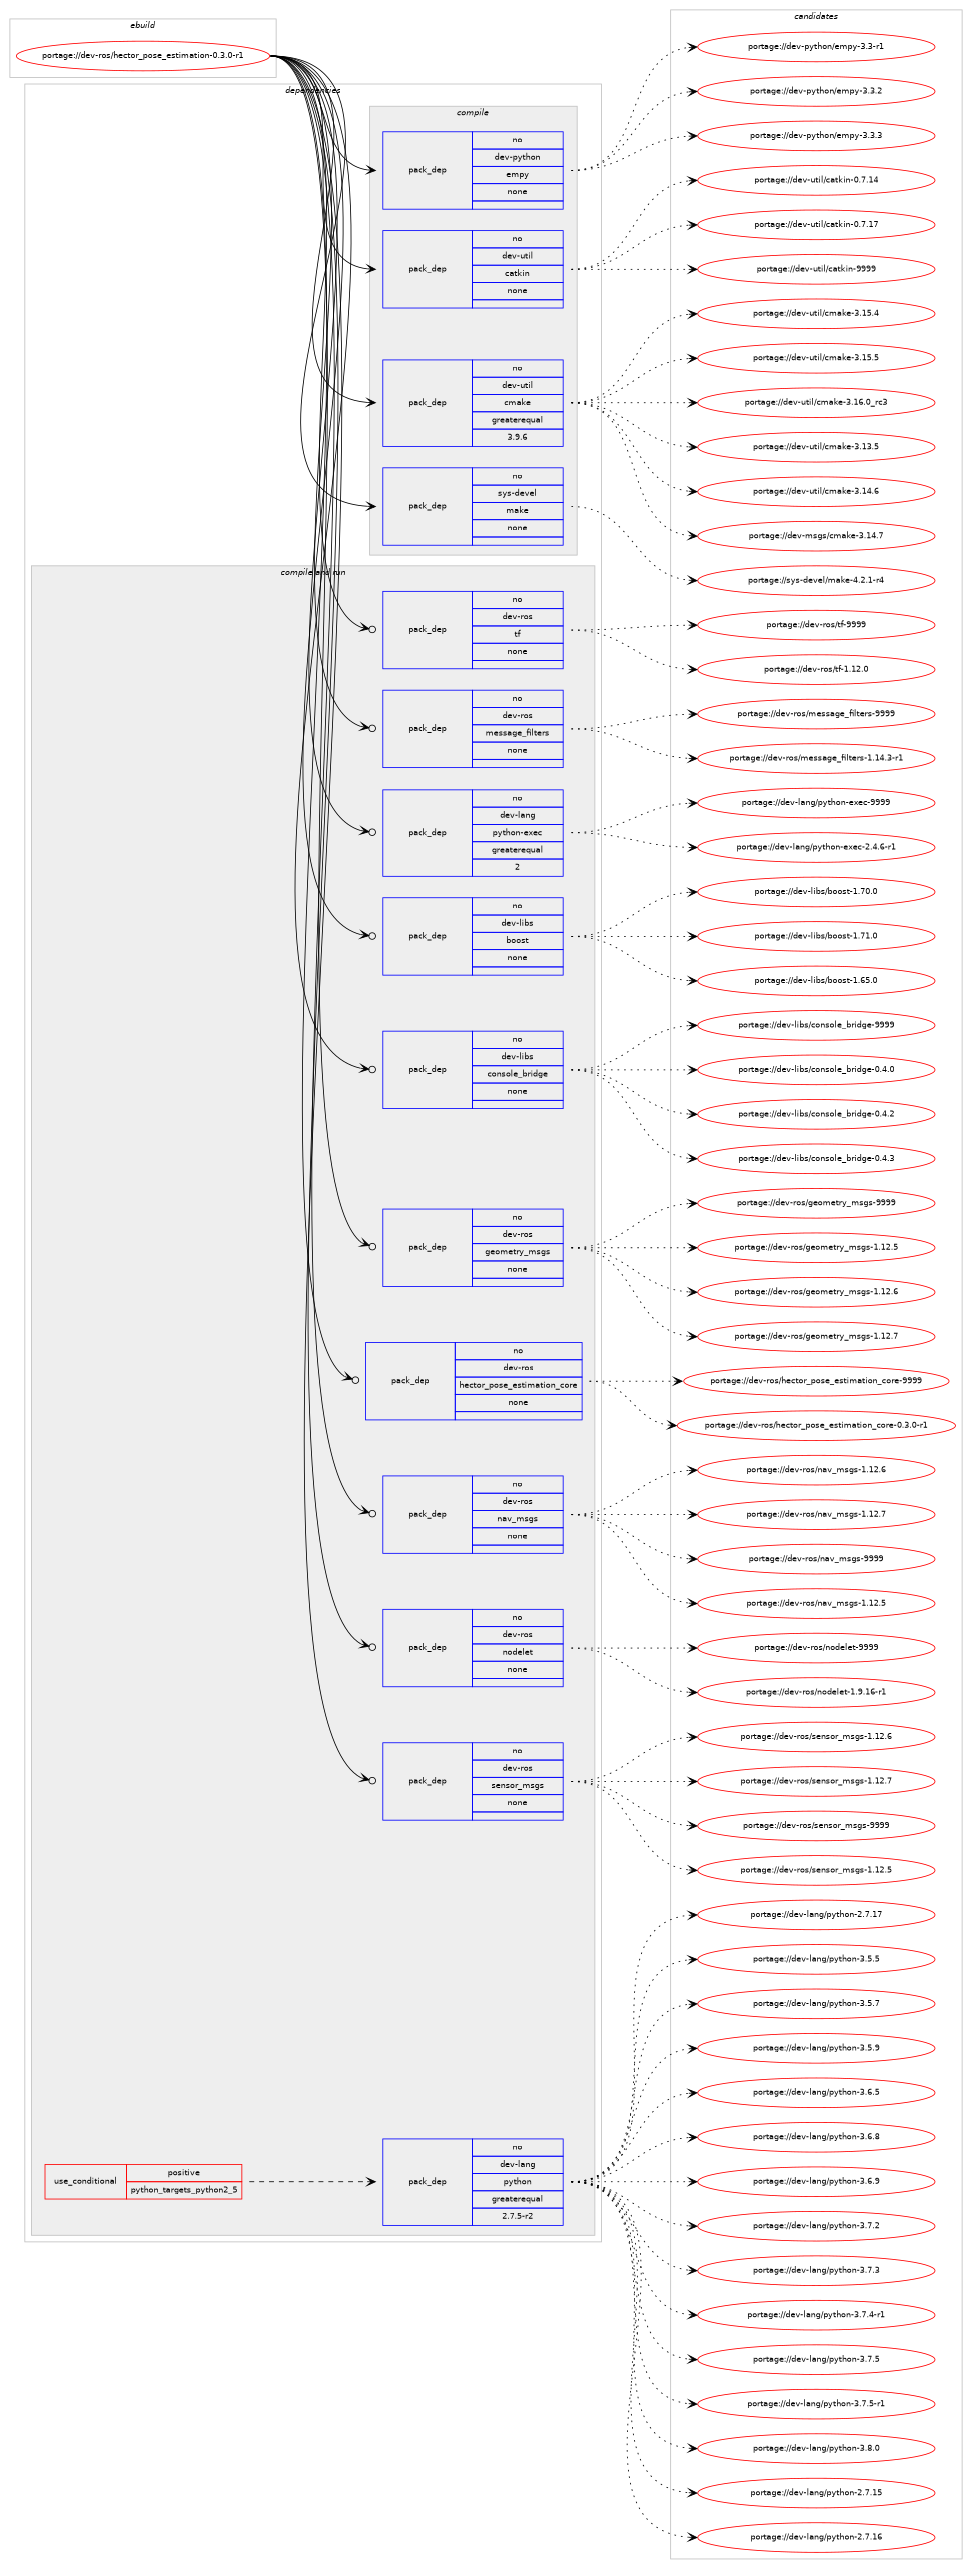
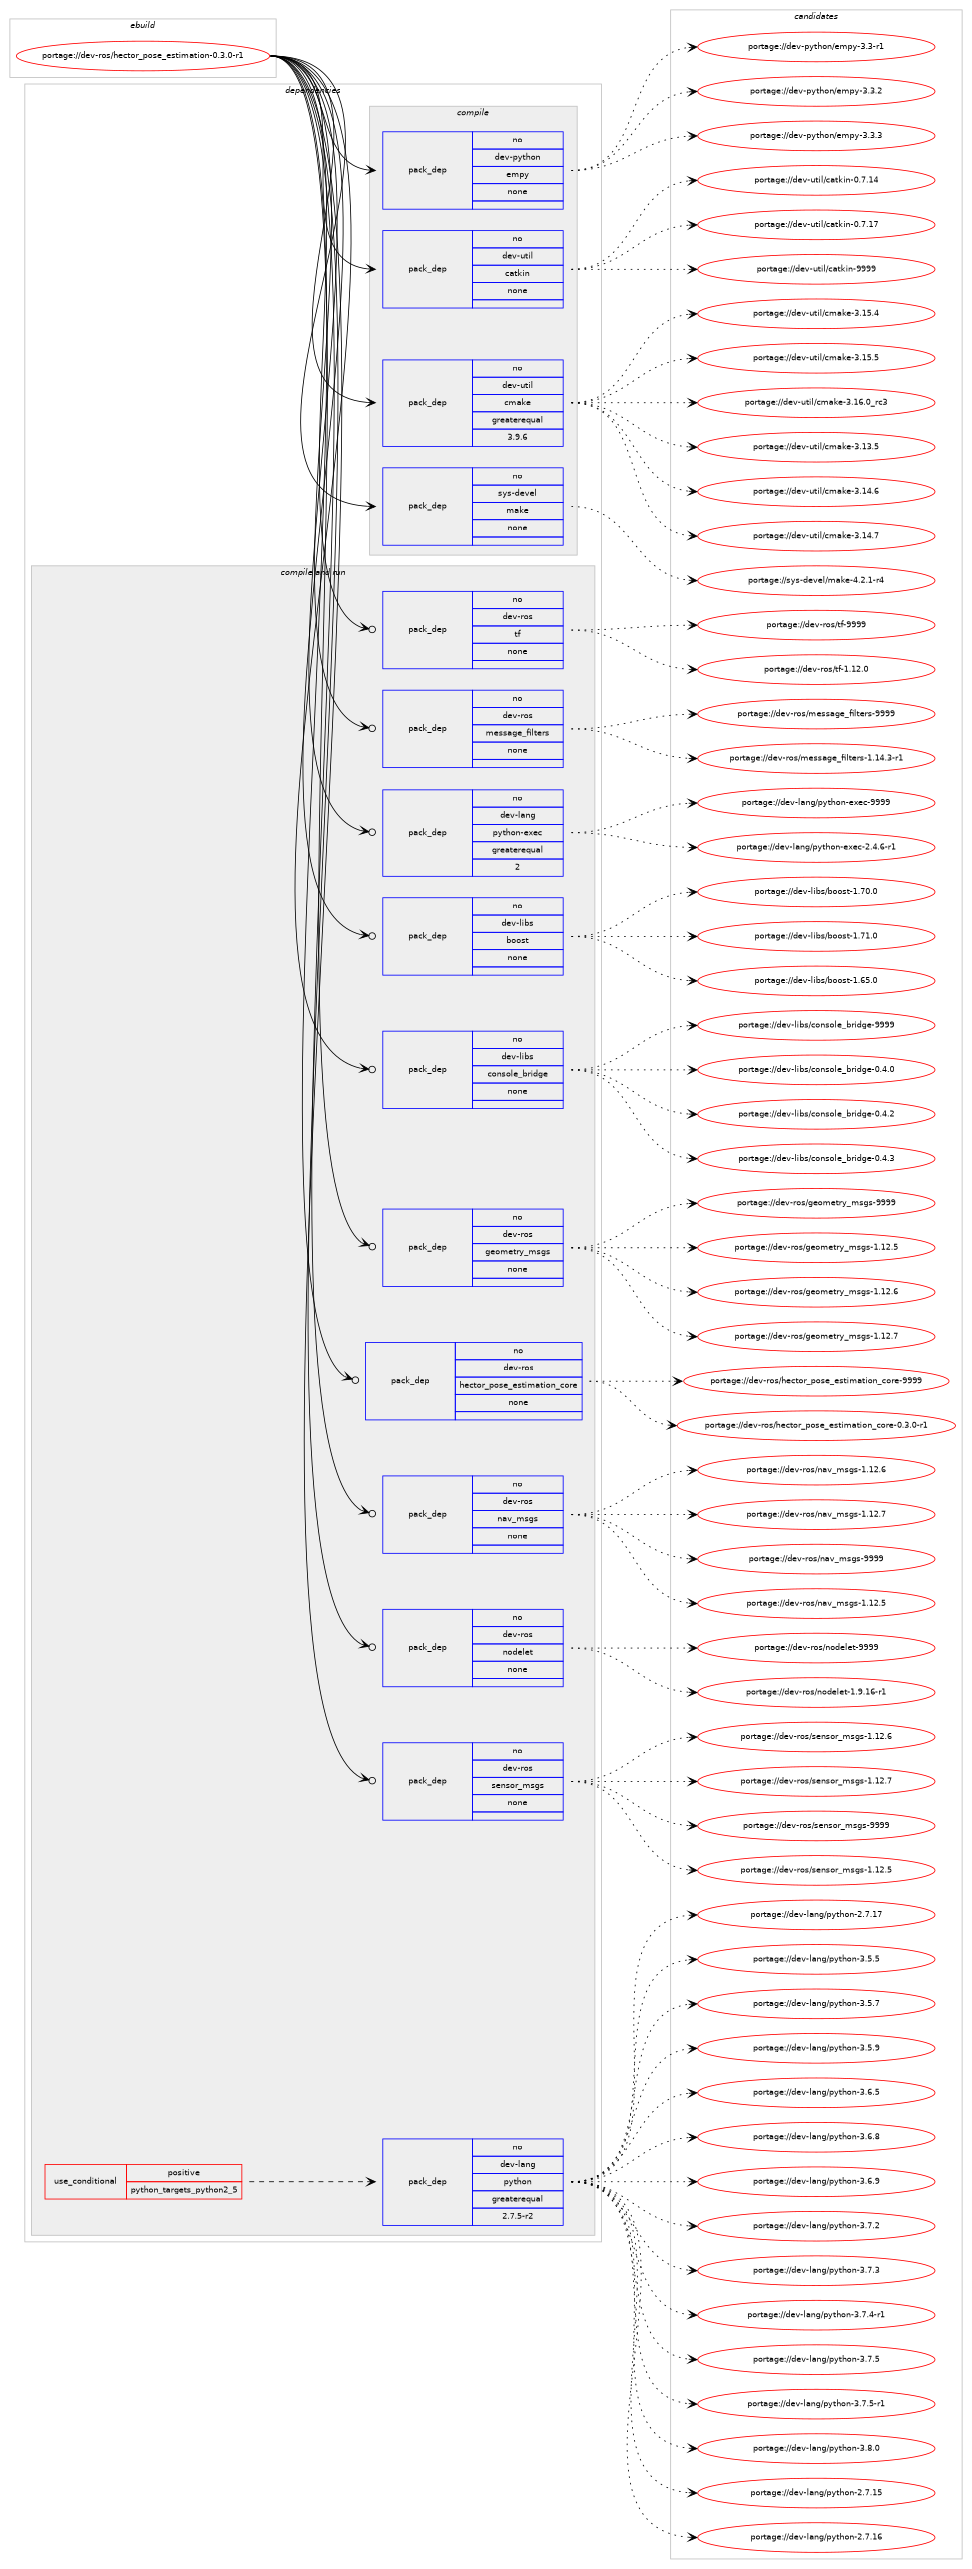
  digraph {
    compound=true
    concentrate=true
    fontname=Helvetica
    fontsize=10
    newrank=true
    rankdir=LR
    ranksep=1.5
    node [color=red fontname=Helvetica fontsize=10]
    edge [arrowhead=vee headport=w style=dotted tailport=e weight=100]
    n1 [label="portage://dev-ros/hector_pose_estimation-0.3.0-r1" width=4]
    n2 [color=blue label=<<TABLE BORDER="0" CELLBORDER="1" CELLSPACING="0" CELLPADDING="4" WIDTH="220"><TR><TD ROWSPAN="6" CELLPADDING="30">pack_dep</TD></TR><TR><TD WIDTH="110">no</TD></TR><TR><TD>dev-python</TD></TR><TR><TD>empy</TD></TR><TR><TD>none</TD></TR><TR><TD></TD></TR></TABLE>> shape=none]
    n3 [color=blue label=<<TABLE BORDER="0" CELLBORDER="1" CELLSPACING="0" CELLPADDING="4" WIDTH="220"><TR><TD ROWSPAN="6" CELLPADDING="30">pack_dep</TD></TR><TR><TD WIDTH="110">no</TD></TR><TR><TD>dev-util</TD></TR><TR><TD>catkin</TD></TR><TR><TD>none</TD></TR><TR><TD></TD></TR></TABLE>> shape=none]
    n4 [color=blue label=<<TABLE BORDER="0" CELLBORDER="1" CELLSPACING="0" CELLPADDING="4" WIDTH="220"><TR><TD ROWSPAN="6" CELLPADDING="30">pack_dep</TD></TR><TR><TD WIDTH="110">no</TD></TR><TR><TD>dev-util</TD></TR><TR><TD>cmake</TD></TR><TR><TD>greaterequal</TD></TR><TR><TD>3.9.6</TD></TR></TABLE>> shape=none]
    n5 [color=blue label=<<TABLE BORDER="0" CELLBORDER="1" CELLSPACING="0" CELLPADDING="4" WIDTH="220"><TR><TD ROWSPAN="6" CELLPADDING="30">pack_dep</TD></TR><TR><TD WIDTH="110">no</TD></TR><TR><TD>sys-devel</TD></TR><TR><TD>make</TD></TR><TR><TD>none</TD></TR><TR><TD></TD></TR></TABLE>> shape=none]
    n6 [color=blue label=<<TABLE BORDER="0" CELLBORDER="1" CELLSPACING="0" CELLPADDING="4" WIDTH="220"><TR><TD ROWSPAN="6" CELLPADDING="30">pack_dep</TD></TR><TR><TD WIDTH="110">no</TD></TR><TR><TD>dev-lang</TD></TR><TR><TD>python</TD></TR><TR><TD>greaterequal</TD></TR><TR><TD>2.7.5-r2</TD></TR></TABLE>> shape=none]
    n7 [label=<<TABLE BORDER="0" CELLBORDER="1" CELLSPACING="0" CELLPADDING="4"><TR><TD ROWSPAN="3" CELLPADDING="10">use_conditional</TD></TR><TR><TD>positive</TD></TR><TR><TD>python_targets_python2_5</TD></TR></TABLE>> shape=none]
    n8 [color=blue label=<<TABLE BORDER="0" CELLBORDER="1" CELLSPACING="0" CELLPADDING="4" WIDTH="220"><TR><TD ROWSPAN="6" CELLPADDING="30">pack_dep</TD></TR><TR><TD WIDTH="110">no</TD></TR><TR><TD>dev-ros</TD></TR><TR><TD>message_filters</TD></TR><TR><TD>none</TD></TR><TR><TD></TD></TR></TABLE>> shape=none]
    n9 [color=blue label=<<TABLE BORDER="0" CELLBORDER="1" CELLSPACING="0" CELLPADDING="4" WIDTH="220"><TR><TD ROWSPAN="6" CELLPADDING="30">pack_dep</TD></TR><TR><TD WIDTH="110">no</TD></TR><TR><TD>dev-lang</TD></TR><TR><TD>python-exec</TD></TR><TR><TD>greaterequal</TD></TR><TR><TD>2</TD></TR></TABLE>> shape=none]
    n10 [color=blue label=<<TABLE BORDER="0" CELLBORDER="1" CELLSPACING="0" CELLPADDING="4" WIDTH="220"><TR><TD ROWSPAN="6" CELLPADDING="30">pack_dep</TD></TR><TR><TD WIDTH="110">no</TD></TR><TR><TD>dev-libs</TD></TR><TR><TD>boost</TD></TR><TR><TD>none</TD></TR><TR><TD></TD></TR></TABLE>> shape=none]
    n11 [color=blue label=<<TABLE BORDER="0" CELLBORDER="1" CELLSPACING="0" CELLPADDING="4" WIDTH="220"><TR><TD ROWSPAN="6" CELLPADDING="30">pack_dep</TD></TR><TR><TD WIDTH="110">no</TD></TR><TR><TD>dev-libs</TD></TR><TR><TD>console_bridge</TD></TR><TR><TD>none</TD></TR><TR><TD></TD></TR></TABLE>> shape=none]
    n12 [color=blue label=<<TABLE BORDER="0" CELLBORDER="1" CELLSPACING="0" CELLPADDING="4" WIDTH="220"><TR><TD ROWSPAN="6" CELLPADDING="30">pack_dep</TD></TR><TR><TD WIDTH="110">no</TD></TR><TR><TD>dev-ros</TD></TR><TR><TD>geometry_msgs</TD></TR><TR><TD>none</TD></TR><TR><TD></TD></TR></TABLE>> shape=none]
    n13 [color=blue label=<<TABLE BORDER="0" CELLBORDER="1" CELLSPACING="0" CELLPADDING="4" WIDTH="220"><TR><TD ROWSPAN="6" CELLPADDING="30">pack_dep</TD></TR><TR><TD WIDTH="110">no</TD></TR><TR><TD>dev-ros</TD></TR><TR><TD>hector_pose_estimation_core</TD></TR><TR><TD>none</TD></TR><TR><TD></TD></TR></TABLE>> shape=none]
    n14 [color=blue label=<<TABLE BORDER="0" CELLBORDER="1" CELLSPACING="0" CELLPADDING="4" WIDTH="220"><TR><TD ROWSPAN="6" CELLPADDING="30">pack_dep</TD></TR><TR><TD WIDTH="110">no</TD></TR><TR><TD>dev-ros</TD></TR><TR><TD>nav_msgs</TD></TR><TR><TD>none</TD></TR><TR><TD></TD></TR></TABLE>> shape=none]
    n15 [color=blue label=<<TABLE BORDER="0" CELLBORDER="1" CELLSPACING="0" CELLPADDING="4" WIDTH="220"><TR><TD ROWSPAN="6" CELLPADDING="30">pack_dep</TD></TR><TR><TD WIDTH="110">no</TD></TR><TR><TD>dev-ros</TD></TR><TR><TD>nodelet</TD></TR><TR><TD>none</TD></TR><TR><TD></TD></TR></TABLE>> shape=none]
    n16 [color=blue label=<<TABLE BORDER="0" CELLBORDER="1" CELLSPACING="0" CELLPADDING="4" WIDTH="220"><TR><TD ROWSPAN="6" CELLPADDING="30">pack_dep</TD></TR><TR><TD WIDTH="110">no</TD></TR><TR><TD>dev-ros</TD></TR><TR><TD>sensor_msgs</TD></TR><TR><TD>none</TD></TR><TR><TD></TD></TR></TABLE>> shape=none]
    n17 [color=blue label=<<TABLE BORDER="0" CELLBORDER="1" CELLSPACING="0" CELLPADDING="4" WIDTH="220"><TR><TD ROWSPAN="6" CELLPADDING="30">pack_dep</TD></TR><TR><TD WIDTH="110">no</TD></TR><TR><TD>dev-ros</TD></TR><TR><TD>tf</TD></TR><TR><TD>none</TD></TR><TR><TD></TD></TR></TABLE>> shape=none]
    n18 [label="portage://dev-python/empy-3.3-r1" width=4]
    n19 [label="portage://dev-python/empy-3.3.2" width=4]
    n20 [label="portage://dev-python/empy-3.3.3" width=4]
    n21 [label="portage://dev-util/catkin-0.7.14" width=4]
    n22 [label="portage://dev-util/catkin-0.7.17" width=4]
    n23 [label="portage://dev-util/catkin-9999" width=4]
    n24 [label="portage://dev-util/cmake-3.13.5" width=4]
    n25 [label="portage://dev-util/cmake-3.14.6" width=4]
-   n26 [label="portage://dev-msgs/cmake-3.14.7" width=4]
+   n26 [label="portage://dev-util/cmake-3.14.7" width=4]
    n27 [label="portage://dev-util/cmake-3.15.4" width=4]
    n28 [label="portage://dev-util/cmake-3.15.5" width=4]
    n29 [label="portage://dev-util/cmake-3.16.0_rc3" width=4]
    n30 [label="portage://sys-devel/make-4.2.1-r4" width=4]
    n31 [label="portage://dev-lang/python-2.7.15" width=4]
    n32 [label="portage://dev-lang/python-2.7.16" width=4]
    n33 [label="portage://dev-lang/python-2.7.17" width=4]
    n34 [label="portage://dev-lang/python-3.5.5" width=4]
    n35 [label="portage://dev-lang/python-3.5.7" width=4]
    n36 [label="portage://dev-lang/python-3.5.9" width=4]
    n37 [label="portage://dev-lang/python-3.6.5" width=4]
    n38 [label="portage://dev-lang/python-3.6.8" width=4]
    n39 [label="portage://dev-lang/python-3.6.9" width=4]
    n40 [label="portage://dev-lang/python-3.7.2" width=4]
    n41 [label="portage://dev-lang/python-3.7.3" width=4]
    n42 [label="portage://dev-lang/python-3.7.4-r1" width=4]
    n43 [label="portage://dev-lang/python-3.7.5" width=4]
    n44 [label="portage://dev-lang/python-3.7.5-r1" width=4]
    n45 [label="portage://dev-lang/python-3.8.0" width=4]
    n46 [label="portage://dev-lang/python-exec-2.4.6-r1" width=4]
    n47 [label="portage://dev-lang/python-exec-9999" width=4]
    n48 [label="portage://dev-libs/boost-1.65.0" width=4]
    n49 [label="portage://dev-libs/boost-1.70.0" width=4]
    n50 [label="portage://dev-libs/boost-1.71.0" width=4]
    n51 [label="portage://dev-libs/console_bridge-0.4.0" width=4]
    n52 [label="portage://dev-libs/console_bridge-0.4.2" width=4]
    n53 [label="portage://dev-libs/console_bridge-0.4.3" width=4]
    n54 [label="portage://dev-libs/console_bridge-9999" width=4]
    n55 [label="portage://dev-ros/geometry_msgs-1.12.5" width=4]
    n56 [label="portage://dev-ros/geometry_msgs-1.12.6" width=4]
    n57 [label="portage://dev-ros/geometry_msgs-1.12.7" width=4]
    n58 [label="portage://dev-ros/geometry_msgs-9999" width=4]
    n59 [label="portage://dev-ros/hector_pose_estimation_core-0.3.0-r1" width=4]
    n60 [label="portage://dev-ros/hector_pose_estimation_core-9999" width=4]
    n61 [label="portage://dev-ros/message_filters-1.14.3-r1" width=4]
    n62 [label="portage://dev-ros/message_filters-9999" width=4]
    n63 [label="portage://dev-ros/nav_msgs-1.12.5" width=4]
    n64 [label="portage://dev-ros/nav_msgs-1.12.6" width=4]
    n65 [label="portage://dev-ros/nav_msgs-1.12.7" width=4]
    n66 [label="portage://dev-ros/nav_msgs-9999" width=4]
    n67 [label="portage://dev-ros/nodelet-1.9.16-r1" width=4]
    n68 [label="portage://dev-ros/nodelet-9999" width=4]
    n69 [label="portage://dev-ros/sensor_msgs-1.12.5" width=4]
    n70 [label="portage://dev-ros/sensor_msgs-1.12.6" width=4]
    n71 [label="portage://dev-ros/sensor_msgs-1.12.7" width=4]
    n72 [label="portage://dev-ros/sensor_msgs-9999" width=4]
    n73 [label="portage://dev-ros/tf-1.12.0" width=4]
    n74 [label="portage://dev-ros/tf-9999" width=4]
    subgraph cluster_1 {
      color=gray
      label=<<i>ebuild</i>>
      rank=same
      n1
    }
    subgraph cluster_2 {
      color=gray
      label=<<i>dependencies</i>>
      subgraph cluster_3 {
        color=gray
        fillcolor="#eeeeee"
        label=<<i>compile</i>>
        style=filled
        subgraph sub_4 {
          color=gray
          fillcolor="#eeeeee"
          label=<<i>compile</i>>
          style=filled
          n2
        }
        subgraph sub_5 {
          color=gray
          fillcolor="#eeeeee"
          label=<<i>compile</i>>
          style=filled
          n3
        }
        subgraph sub_6 {
          color=gray
          fillcolor="#eeeeee"
          label=<<i>compile</i>>
          style=filled
          n4
        }
        subgraph sub_7 {
          color=gray
          fillcolor="#eeeeee"
          label=<<i>compile</i>>
          style=filled
          n5
        }
      }
      subgraph cluster_8 {
        color=gray
        fillcolor="#eeeeee"
        label=<<i>compile and run</i>>
        style=filled
        subgraph sub_9 {
          color=gray
          fillcolor="#eeeeee"
          label=<<i>compile and run</i>>
          style=filled
          n7
          subgraph sub_10 {
            color=gray
            fillcolor="#eeeeee"
            label=<<i>compile and run</i>>
            style=filled
            n6
          }
        }
        subgraph sub_11 {
          color=gray
          fillcolor="#eeeeee"
          label=<<i>compile and run</i>>
          style=filled
          n8
        }
        subgraph sub_12 {
          color=gray
          fillcolor="#eeeeee"
          label=<<i>compile and run</i>>
          style=filled
          n9
        }
        subgraph sub_13 {
          color=gray
          fillcolor="#eeeeee"
          label=<<i>compile and run</i>>
          style=filled
          n10
        }
        subgraph sub_14 {
          color=gray
          fillcolor="#eeeeee"
          label=<<i>compile and run</i>>
          style=filled
          n11
        }
        subgraph sub_15 {
          color=gray
          fillcolor="#eeeeee"
          label=<<i>compile and run</i>>
          style=filled
          n12
        }
        subgraph sub_16 {
          color=gray
          fillcolor="#eeeeee"
          label=<<i>compile and run</i>>
          style=filled
          n13
        }
        subgraph sub_17 {
          color=gray
          fillcolor="#eeeeee"
          label=<<i>compile and run</i>>
          style=filled
          n14
        }
        subgraph sub_18 {
          color=gray
          fillcolor="#eeeeee"
          label=<<i>compile and run</i>>
          style=filled
          n15
        }
        subgraph sub_19 {
          color=gray
          fillcolor="#eeeeee"
          label=<<i>compile and run</i>>
          style=filled
          n16
        }
        subgraph sub_20 {
          color=gray
          fillcolor="#eeeeee"
          label=<<i>compile and run</i>>
          style=filled
          n17
        }
      }
      subgraph cluster_21 {
        color=gray
        fillcolor="#eeeeee"
        label=<<i>run</i>>
        style=filled
      }
    }
    subgraph cluster_22 {
      color=gray
      label=<<i>candidates</i>>
      rank=same
      subgraph sub_23 {
        color=black
        label=<<i>candidates</i>>
        nodesep=1
        rank=same
        n18
        n19
        n20
      }
      subgraph sub_24 {
        color=black
        label=<<i>candidates</i>>
        nodesep=1
        rank=same
        n21
        n22
        n23
      }
      subgraph sub_25 {
        color=black
        label=<<i>candidates</i>>
        nodesep=1
        rank=same
        n24
        n25
        n26
        n27
        n28
        n29
      }
      subgraph sub_26 {
        color=black
        label=<<i>candidates</i>>
        nodesep=1
        rank=same
        n30
      }
      subgraph sub_27 {
        color=black
        label=<<i>candidates</i>>
        nodesep=1
        rank=same
        n31
        n32
        n33
        n34
        n35
        n36
        n37
        n38
        n39
        n40
        n41
        n42
        n43
        n44
        n45
      }
      subgraph sub_28 {
        color=black
        label=<<i>candidates</i>>
        nodesep=1
        rank=same
        n46
        n47
      }
      subgraph sub_29 {
        color=black
        label=<<i>candidates</i>>
        nodesep=1
        rank=same
        n48
        n49
        n50
      }
      subgraph sub_30 {
        color=black
        label=<<i>candidates</i>>
        nodesep=1
        rank=same
        n51
        n52
        n53
        n54
      }
      subgraph sub_31 {
        color=black
        label=<<i>candidates</i>>
        nodesep=1
        rank=same
        n55
        n56
        n57
        n58
      }
      subgraph sub_32 {
        color=black
        label=<<i>candidates</i>>
        nodesep=1
        rank=same
        n59
        n60
      }
      subgraph sub_33 {
        color=black
        label=<<i>candidates</i>>
        nodesep=1
        rank=same
        n61
        n62
      }
      subgraph sub_34 {
        color=black
        label=<<i>candidates</i>>
        nodesep=1
        rank=same
        n63
        n64
        n65
        n66
      }
      subgraph sub_35 {
        color=black
        label=<<i>candidates</i>>
        nodesep=1
        rank=same
        n67
        n68
      }
      subgraph sub_36 {
        color=black
        label=<<i>candidates</i>>
        nodesep=1
        rank=same
        n69
        n70
        n71
        n72
      }
      subgraph sub_37 {
        color=black
        label=<<i>candidates</i>>
        nodesep=1
        rank=same
        n73
        n74
      }
    }
    n1 -> n2 [style=solid weight=20]
    n1 -> n3 [style=solid weight=20]
    n1 -> n4 [style=solid weight=20]
    n1 -> n5 [style=solid weight=20]
    n1 -> n8 [arrowhead=odotvee style=solid weight=20]
    n1 -> n9 [arrowhead=odotvee style=solid weight=20]
    n1 -> n10 [arrowhead=odotvee style=solid weight=20]
    n1 -> n11 [arrowhead=odotvee style=solid weight=20]
    n1 -> n12 [arrowhead=odotvee style=solid weight=20]
    n1 -> n13 [arrowhead=odotvee style=solid weight=20]
    n1 -> n14 [arrowhead=odotvee style=solid weight=20]
    n1 -> n15 [arrowhead=odotvee style=solid weight=20]
    n1 -> n16 [arrowhead=odotvee style=solid weight=20]
    n1 -> n17 [arrowhead=odotvee style=solid weight=20]
    n2 -> n18
    n2 -> n19
    n2 -> n20
    n3 -> n21
    n3 -> n22
    n3 -> n23
    n4 -> n24
    n4 -> n25
    n4 -> n26
    n4 -> n27
    n4 -> n28
    n4 -> n29
    n5 -> n30
    n6 -> n31
    n6 -> n32
    n6 -> n33
    n6 -> n34
    n6 -> n35
    n6 -> n36
    n6 -> n37
    n6 -> n38
    n6 -> n39
    n6 -> n40
    n6 -> n41
    n6 -> n42
    n6 -> n43
    n6 -> n44
    n6 -> n45
    n7 -> n6 [style=dashed weight=20]
    n8 -> n61
    n8 -> n62
    n9 -> n46
    n9 -> n47
    n10 -> n48
    n10 -> n49
    n10 -> n50
    n11 -> n51
    n11 -> n52
    n11 -> n53
    n11 -> n54
    n12 -> n55
    n12 -> n56
    n12 -> n57
    n12 -> n58
    n13 -> n59
    n13 -> n60
    n14 -> n63
    n14 -> n64
    n14 -> n65
    n14 -> n66
    n15 -> n67
    n15 -> n68
    n16 -> n69
    n16 -> n70
    n16 -> n71
    n16 -> n72
    n17 -> n73
    n17 -> n74
  }
